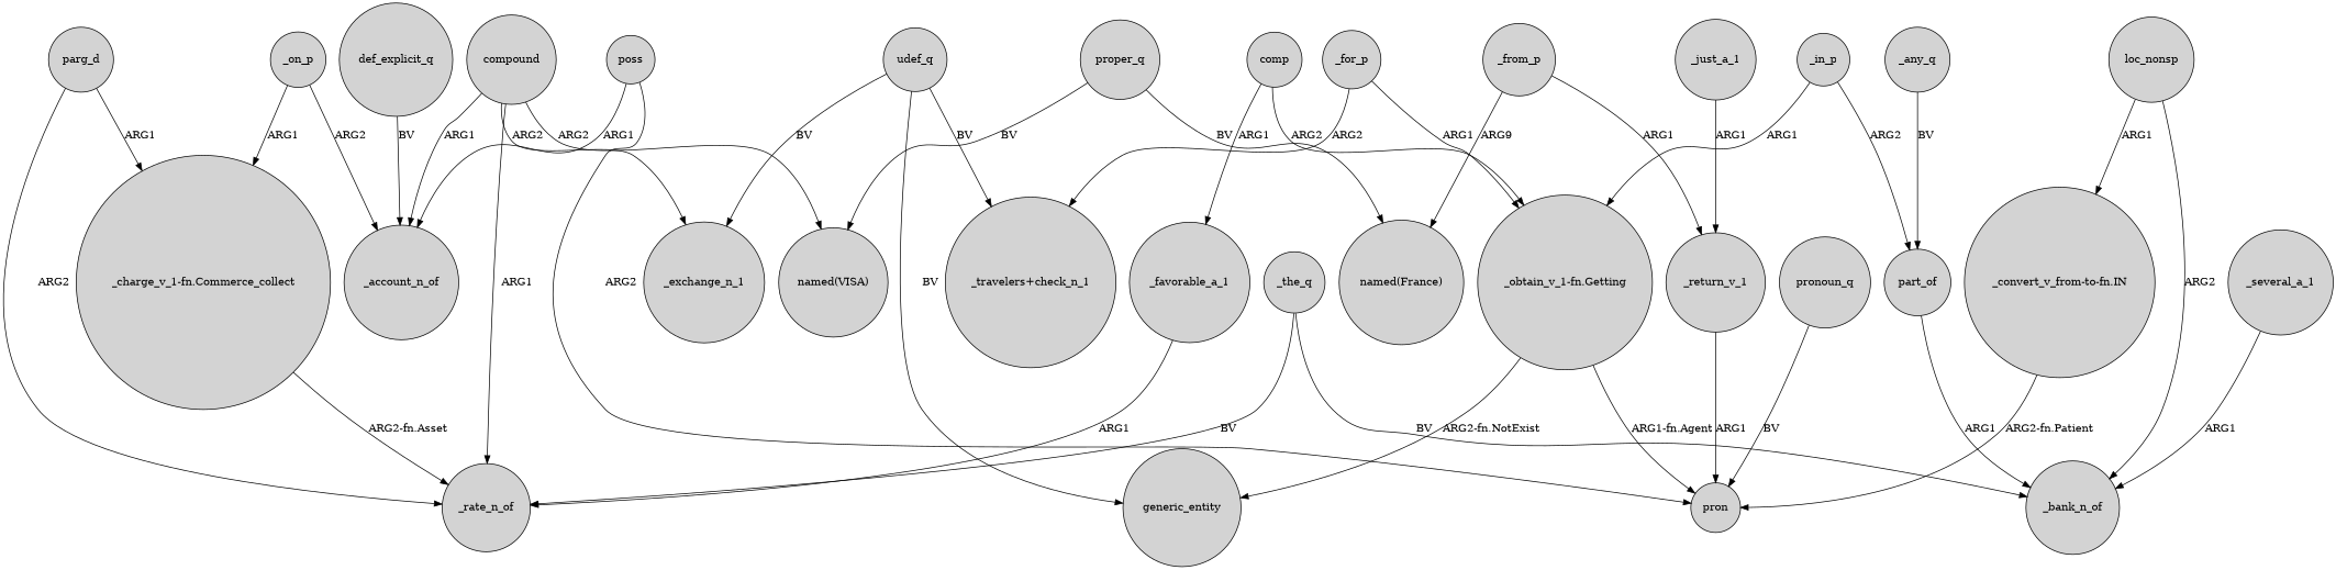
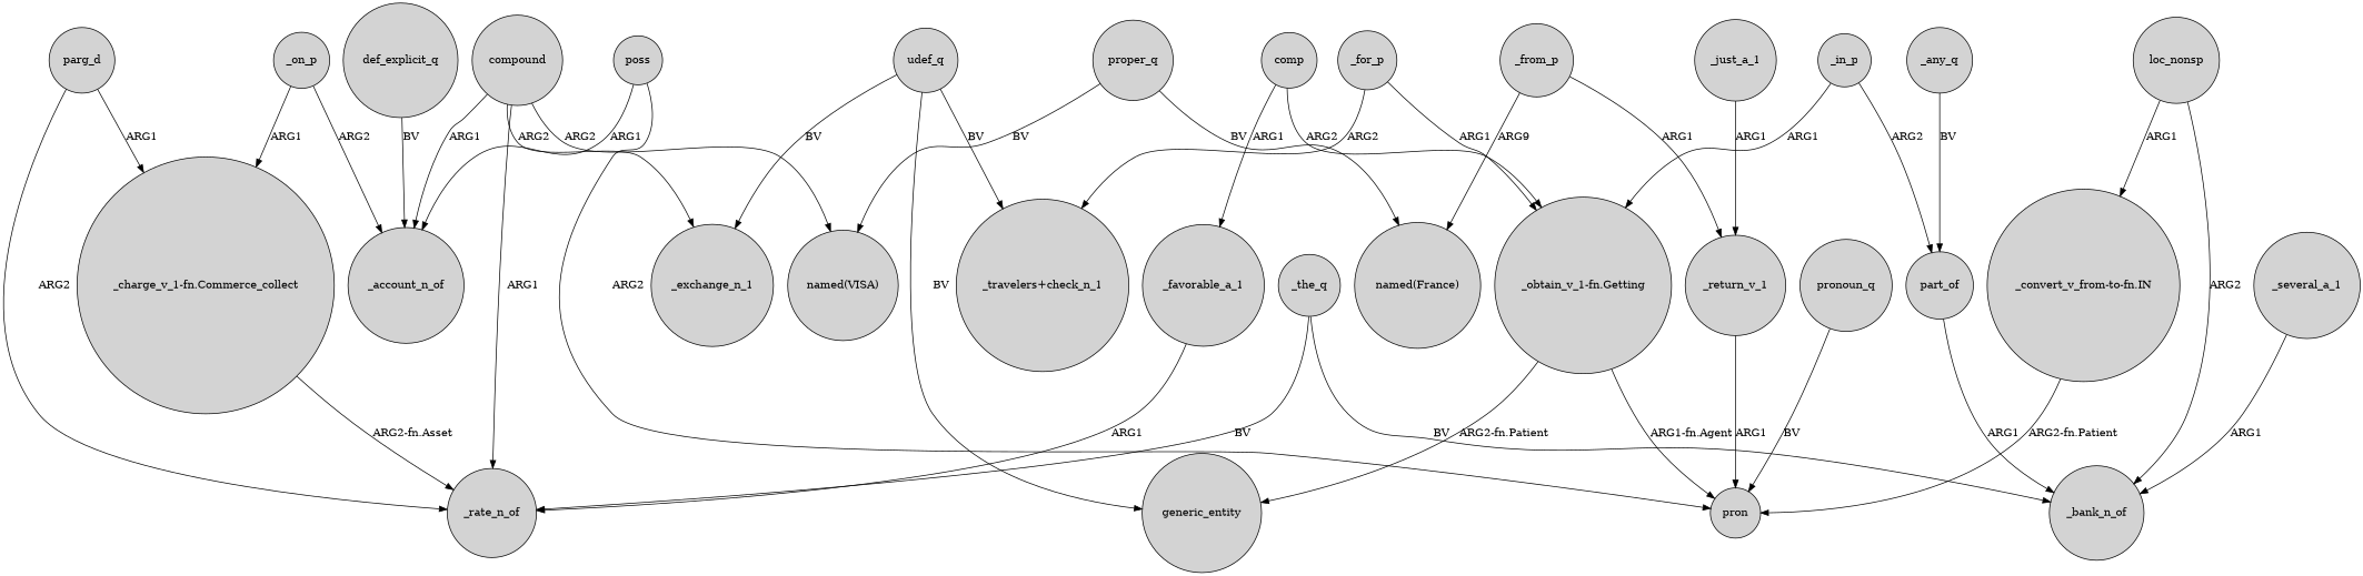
  digraph {
    node [shape=circle style=filled]
    comp
    "_obtain_v_1-fn.Getting"
    _favorable_a_1
    generic_entity
    pron
    _rate_n_of
    udef_q
    _exchange_n_1
    "_travelers+check_n_1"
    "_convert_v_from-to-fn.IN"
    poss
    _account_n_of
    loc_nonsp
    _bank_n_of
    _several_a_1
    _for_p
    proper_q
    "named(France)"
    "named(VISA)"
    parg_d
    "_charge_v_1-fn.Commerce_collect"
    compound
    _on_p
    _in_p
    part_of
    _the_q
    _just_a_1
    _return_v_1
    pronoun_q
    _from_p
    def_explicit_q
    _any_q
    comp -> "_obtain_v_1-fn.Getting" [label=ARG2]
    comp -> _favorable_a_1 [label=ARG1]
-   "_obtain_v_1-fn.Getting" -> generic_entity [label="ARG2-fn.NotExist"]
+   "_obtain_v_1-fn.Getting" -> generic_entity [label="ARG2-fn.Patient"]
    "_obtain_v_1-fn.Getting" -> pron [label="ARG1-fn.Agent"]
    _favorable_a_1 -> _rate_n_of [label=ARG1]
    udef_q -> generic_entity [label=BV]
    udef_q -> _exchange_n_1 [label=BV]
    udef_q -> "_travelers+check_n_1" [label=BV]
    "_convert_v_from-to-fn.IN" -> pron [label="ARG2-fn.Patient"]
    poss -> pron [label=ARG2]
    poss -> _account_n_of [label=ARG1]
    loc_nonsp -> "_convert_v_from-to-fn.IN" [label=ARG1]
    loc_nonsp -> _bank_n_of [label=ARG2]
    _several_a_1 -> _bank_n_of [label=ARG1]
    _for_p -> "_obtain_v_1-fn.Getting" [label=ARG1]
    _for_p -> "_travelers+check_n_1" [label=ARG2]
    proper_q -> "named(France)" [label=BV]
    proper_q -> "named(VISA)" [label=BV]
    parg_d -> _rate_n_of [label=ARG2]
    parg_d -> "_charge_v_1-fn.Commerce_collect" [label=ARG1]
    "_charge_v_1-fn.Commerce_collect" -> _rate_n_of [label="ARG2-fn.Asset"]
    compound -> _rate_n_of [label=ARG1]
    compound -> _exchange_n_1 [label=ARG2]
    compound -> _account_n_of [label=ARG1]
    compound -> "named(VISA)" [label=ARG2]
    _on_p -> _account_n_of [label=ARG2]
    _on_p -> "_charge_v_1-fn.Commerce_collect" [label=ARG1]
    _in_p -> "_obtain_v_1-fn.Getting" [label=ARG1]
    _in_p -> part_of [label=ARG2]
    part_of -> _bank_n_of [label=ARG1]
    _the_q -> _rate_n_of [label=BV]
    _the_q -> _bank_n_of [label=BV]
    _just_a_1 -> _return_v_1 [label=ARG1]
    _return_v_1 -> pron [label=ARG1]
    pronoun_q -> pron [label=BV]
    _from_p -> "named(France)" [label=ARG9]
    _from_p -> _return_v_1 [label=ARG1]
    def_explicit_q -> _account_n_of [label=BV]
    _any_q -> part_of [label=BV]
  }
